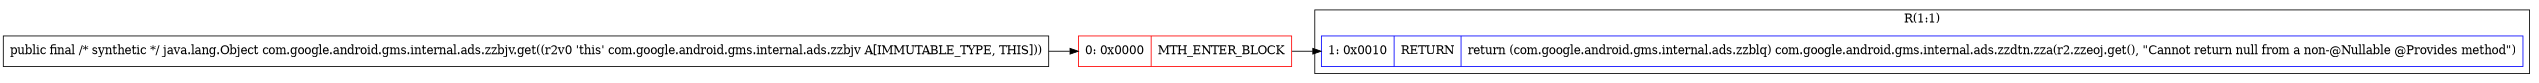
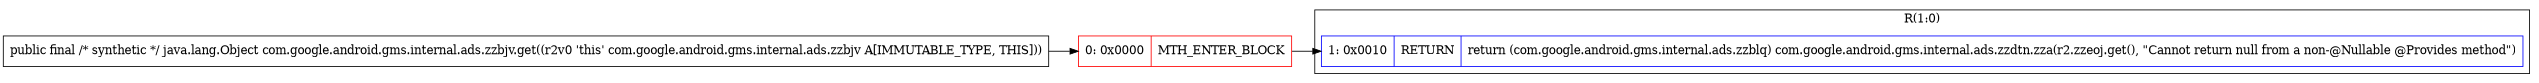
  digraph {
    rankdir=LR
    node [shape=record]
    n1 [color=blue label="{1\:\ 0x0010|RETURN\l|return (com.google.android.gms.internal.ads.zzblq) com.google.android.gms.internal.ads.zzdtn.zza(r2.zzeoj.get(), \"Cannot return null from a non\-@Nullable @Provides method\")\l}"]
    n2 [color=red label="{0\:\ 0x0000|MTH_ENTER_BLOCK\l}"]
    n3 [label="{public final \/* synthetic *\/ java.lang.Object com.google.android.gms.internal.ads.zzbjv.get((r2v0 'this' com.google.android.gms.internal.ads.zzbjv A[IMMUTABLE_TYPE, THIS])) }"]
    subgraph cluster_1 {
-     label="R(1:1)"
+     label="R(1:0)"
      n1
    }
    n2 -> n1
    n3 -> n2
  }
